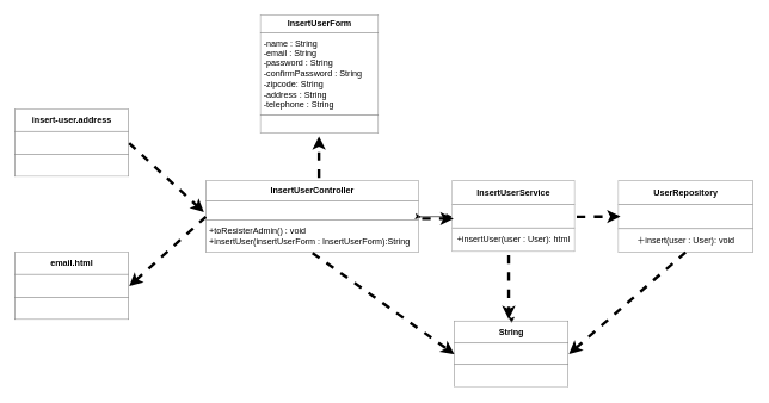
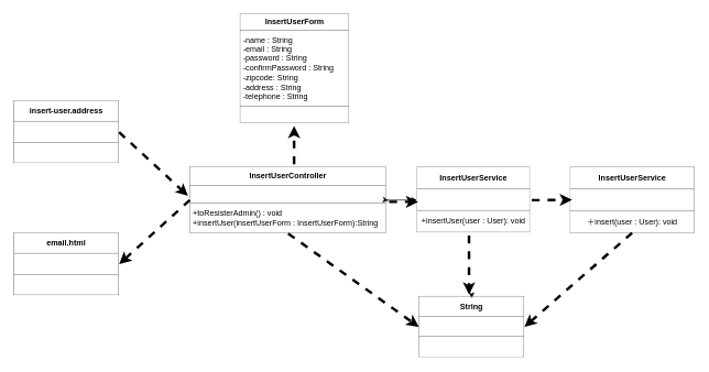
  <mxCell id="0" />
  <mxCell id="1" parent="0" />
- <mxCell id="2" value="&lt;table border=&quot;1&quot; width=&quot;100%&quot; cellpadding=&quot;4&quot; style=&quot;width: 100% ; height: 100% ; border-collapse: collapse&quot;&gt;&lt;tbody&gt;&lt;tr&gt;&lt;th align=&quot;center&quot;&gt;InsertUserService&lt;/th&gt;&lt;/tr&gt;&lt;tr&gt;&lt;td align=&quot;center&quot;&gt;&lt;br&gt;&lt;/td&gt;&lt;/tr&gt;&lt;tr&gt;&lt;td align=&quot;center&quot;&gt;+insertUser(user : User): html&lt;br&gt;&lt;/td&gt;&lt;/tr&gt;&lt;/tbody&gt;&lt;/table&gt;" style="text;html=1;strokeColor=none;fillColor=none;overflow=fill;fontColor=#000000;" parent="1" vertex="1"><mxGeometry x="631" y="252" width="172" height="100" as="geometry" /></mxCell>
+ <mxCell id="2" value="&lt;table border=&quot;1&quot; width=&quot;100%&quot; cellpadding=&quot;4&quot; style=&quot;width: 100% ; height: 100% ; border-collapse: collapse&quot;&gt;&lt;tbody&gt;&lt;tr&gt;&lt;th align=&quot;center&quot;&gt;InsertUserService&lt;/th&gt;&lt;/tr&gt;&lt;tr&gt;&lt;td align=&quot;center&quot;&gt;&lt;br&gt;&lt;/td&gt;&lt;/tr&gt;&lt;tr&gt;&lt;td align=&quot;center&quot;&gt;+insertUser(user : User): void&lt;br&gt;&lt;/td&gt;&lt;/tr&gt;&lt;/tbody&gt;&lt;/table&gt;" style="text;html=1;strokeColor=none;fillColor=none;overflow=fill;fontColor=#000000;" parent="1" vertex="1"><mxGeometry x="631" y="252" width="172" height="100" as="geometry" /></mxCell>
  <mxCell id="3" style="edgeStyle=none;html=1;" parent="1" source="4" edge="1"><mxGeometry relative="1" as="geometry"><mxPoint x="714" y="451" as="targetPoint" /></mxGeometry></mxCell>
  <mxCell id="4" value="&lt;table border=&quot;1&quot; width=&quot;100%&quot; cellpadding=&quot;4&quot; style=&quot;width: 100% ; height: 100% ; border-collapse: collapse&quot;&gt;&lt;tbody&gt;&lt;tr&gt;&lt;th align=&quot;center&quot;&gt;String&lt;/th&gt;&lt;/tr&gt;&lt;tr&gt;&lt;td align=&quot;center&quot;&gt;&lt;br&gt;&lt;/td&gt;&lt;/tr&gt;&lt;tr&gt;&lt;td align=&quot;center&quot;&gt;&lt;br&gt;&lt;/td&gt;&lt;/tr&gt;&lt;/tbody&gt;&lt;/table&gt;" style="text;html=1;strokeColor=none;fillColor=none;overflow=fill;fontColor=#000000;" parent="1" vertex="1"><mxGeometry x="634" y="448" width="160" height="93" as="geometry" /></mxCell>
- <mxCell id="5" value="&lt;table border=&quot;1&quot; width=&quot;100%&quot; cellpadding=&quot;4&quot; style=&quot;width: 100% ; height: 100% ; border-collapse: collapse&quot;&gt;&lt;tbody&gt;&lt;tr&gt;&lt;th align=&quot;center&quot;&gt;UserRepository&lt;/th&gt;&lt;/tr&gt;&lt;tr&gt;&lt;td align=&quot;center&quot;&gt;&lt;br&gt;&lt;/td&gt;&lt;/tr&gt;&lt;tr&gt;&lt;td align=&quot;center&quot;&gt;＋insert(user : User): void&lt;/td&gt;&lt;/tr&gt;&lt;/tbody&gt;&lt;/table&gt;" style="text;html=1;strokeColor=none;fillColor=none;overflow=fill;fontColor=#000000;" parent="1" vertex="1"><mxGeometry x="863" y="252" width="189" height="101" as="geometry" /></mxCell>
+ <mxCell id="5" value="&lt;table border=&quot;1&quot; width=&quot;100%&quot; cellpadding=&quot;4&quot; style=&quot;width: 100% ; height: 100% ; border-collapse: collapse&quot;&gt;&lt;tbody&gt;&lt;tr&gt;&lt;th align=&quot;center&quot;&gt;InsertUserService&lt;/th&gt;&lt;/tr&gt;&lt;tr&gt;&lt;td align=&quot;center&quot;&gt;&lt;br&gt;&lt;/td&gt;&lt;/tr&gt;&lt;tr&gt;&lt;td align=&quot;center&quot;&gt;＋insert(user : User): void&lt;/td&gt;&lt;/tr&gt;&lt;/tbody&gt;&lt;/table&gt;" style="text;html=1;strokeColor=none;fillColor=none;overflow=fill;fontColor=#000000;" parent="1" vertex="1"><mxGeometry x="863" y="252" width="189" height="101" as="geometry" /></mxCell>
  <mxCell id="6" value="" style="edgeStyle=none;html=1;" parent="1" source="8" target="2" edge="1"><mxGeometry relative="1" as="geometry" /></mxCell>
  <mxCell id="7" style="edgeStyle=none;html=1;exitX=1;exitY=0.5;exitDx=0;exitDy=0;" parent="1" source="8" edge="1"><mxGeometry relative="1" as="geometry"><mxPoint x="588" y="303" as="targetPoint" /></mxGeometry></mxCell>
  <mxCell id="8" value="&lt;table border=&quot;1&quot; width=&quot;100%&quot; cellpadding=&quot;4&quot; style=&quot;width: 100% ; height: 100% ; border-collapse: collapse&quot;&gt;&lt;tbody&gt;&lt;tr&gt;&lt;th align=&quot;center&quot;&gt;InsertUserController&lt;/th&gt;&lt;/tr&gt;&lt;tr&gt;&lt;td align=&quot;center&quot;&gt;&lt;br&gt;&lt;/td&gt;&lt;/tr&gt;&lt;tr&gt;&lt;td&gt;+toResisterAdmin() : void&lt;br&gt;+insertUser(insertUserForm : InsertUserForm):String&lt;br&gt;&lt;/td&gt;&lt;/tr&gt;&lt;/tbody&gt;&lt;/table&gt;" style="text;html=1;strokeColor=none;fillColor=none;overflow=fill;fontColor=#000000;" parent="1" vertex="1"><mxGeometry x="287" y="252" width="298" height="101" as="geometry" /></mxCell>
  <mxCell id="9" value="&lt;table border=&quot;1&quot; width=&quot;100%&quot; cellpadding=&quot;4&quot; style=&quot;width: 100% ; height: 100% ; border-collapse: collapse&quot;&gt;&lt;tbody&gt;&lt;tr&gt;&lt;th align=&quot;center&quot;&gt;insert-user.address&lt;br&gt;&lt;/th&gt;&lt;/tr&gt;&lt;tr&gt;&lt;td align=&quot;center&quot;&gt;&lt;br&gt;&lt;/td&gt;&lt;/tr&gt;&lt;tr&gt;&lt;td align=&quot;center&quot;&gt;&lt;br&gt;&lt;/td&gt;&lt;/tr&gt;&lt;/tbody&gt;&lt;/table&gt;" style="text;html=1;strokeColor=none;fillColor=none;overflow=fill;fontColor=#000000;" parent="1" vertex="1"><mxGeometry x="20" y="152" width="160" height="95" as="geometry" /></mxCell>
  <mxCell id="10" style="edgeStyle=none;html=1;dashed=1;fontColor=#000000;strokeColor=#000000;strokeWidth=4;exitX=0;exitY=0.5;exitDx=0;exitDy=0;entryX=1;entryY=0.5;entryDx=0;entryDy=0;" parent="1" source="8" target="18" edge="1"><mxGeometry relative="1" as="geometry"><mxPoint x="192" y="302" as="sourcePoint" /><mxPoint x="305" y="389" as="targetPoint" /></mxGeometry></mxCell>
  <mxCell id="11" value="&lt;table border=&quot;1&quot; width=&quot;100%&quot; cellpadding=&quot;4&quot; style=&quot;width: 100% ; height: 100% ; border-collapse: collapse&quot;&gt;&lt;tbody&gt;&lt;tr&gt;&lt;th align=&quot;center&quot;&gt;InsertUserForm&lt;/th&gt;&lt;/tr&gt;&lt;tr&gt;&lt;td&gt;-name : String&lt;br&gt;-email&amp;nbsp;: String&lt;br&gt;-password&amp;nbsp;: String&lt;br&gt;-confirmPassword : String&lt;br&gt;-zipcode: String&lt;br&gt;-address&amp;nbsp;: String&lt;br&gt;-telephone&amp;nbsp;: String&lt;/td&gt;&lt;/tr&gt;&lt;tr&gt;&lt;td align=&quot;center&quot;&gt;&lt;br&gt;&lt;/td&gt;&lt;/tr&gt;&lt;/tbody&gt;&lt;/table&gt;" style="text;html=1;strokeColor=none;fillColor=none;overflow=fill;fontColor=#000000;" parent="1" vertex="1"><mxGeometry x="363" y="20" width="166" height="166" as="geometry" /></mxCell>
  <mxCell id="12" style="edgeStyle=none;html=1;dashed=1;fontColor=#000000;strokeColor=#000000;strokeWidth=4;" parent="1" edge="1"><mxGeometry relative="1" as="geometry"><mxPoint x="445" y="248" as="sourcePoint" /><mxPoint x="445" y="190" as="targetPoint" /></mxGeometry></mxCell>
  <mxCell id="13" style="edgeStyle=none;html=1;dashed=1;fontColor=#000000;strokeColor=#000000;strokeWidth=4;" parent="1" edge="1"><mxGeometry relative="1" as="geometry"><mxPoint x="589" y="305" as="sourcePoint" /><mxPoint x="633" y="305" as="targetPoint" /></mxGeometry></mxCell>
  <mxCell id="14" style="edgeStyle=none;html=1;dashed=1;fontColor=#000000;strokeColor=#000000;strokeWidth=4;" parent="1" edge="1"><mxGeometry relative="1" as="geometry"><mxPoint x="805" y="302.5" as="sourcePoint" /><mxPoint x="866" y="302" as="targetPoint" /></mxGeometry></mxCell>
  <mxCell id="15" style="edgeStyle=none;html=1;entryX=0;entryY=0.5;entryDx=0;entryDy=0;dashed=1;fontColor=#000000;strokeColor=#000000;strokeWidth=4;" parent="1" edge="1"><mxGeometry relative="1" as="geometry"><mxPoint x="710" y="356" as="sourcePoint" /><mxPoint x="710" y="445.5" as="targetPoint" /></mxGeometry></mxCell>
  <mxCell id="16" style="edgeStyle=none;html=1;entryX=1;entryY=0.5;entryDx=0;entryDy=0;dashed=1;fontColor=#000000;strokeColor=#000000;strokeWidth=4;" parent="1" target="4" edge="1"><mxGeometry relative="1" as="geometry"><mxPoint x="957" y="352" as="sourcePoint" /><mxPoint x="957" y="441.5" as="targetPoint" /></mxGeometry></mxCell>
  <mxCell id="17" style="edgeStyle=none;html=1;dashed=1;fontColor=#000000;strokeColor=#000000;strokeWidth=4;exitX=0.5;exitY=1;exitDx=0;exitDy=0;entryX=0;entryY=0.5;entryDx=0;entryDy=0;" parent="1" source="8" target="4" edge="1"><mxGeometry relative="1" as="geometry"><mxPoint x="467.5" y="459" as="sourcePoint" /><mxPoint x="467" y="398" as="targetPoint" /></mxGeometry></mxCell>
  <mxCell id="18" value="&lt;table border=&quot;1&quot; width=&quot;100%&quot; cellpadding=&quot;4&quot; style=&quot;width: 100% ; height: 100% ; border-collapse: collapse&quot;&gt;&lt;tbody&gt;&lt;tr&gt;&lt;th align=&quot;center&quot;&gt;email.html&lt;br&gt;&lt;/th&gt;&lt;/tr&gt;&lt;tr&gt;&lt;td align=&quot;center&quot;&gt;&lt;br&gt;&lt;/td&gt;&lt;/tr&gt;&lt;tr&gt;&lt;td align=&quot;center&quot;&gt;&lt;br&gt;&lt;/td&gt;&lt;/tr&gt;&lt;/tbody&gt;&lt;/table&gt;" style="text;html=1;strokeColor=none;fillColor=none;overflow=fill;fontColor=#000000;" parent="1" vertex="1"><mxGeometry x="20" y="352" width="160" height="95" as="geometry" /></mxCell>
  <mxCell id="19" style="edgeStyle=none;html=1;dashed=1;fontColor=#000000;strokeColor=#000000;strokeWidth=4;exitX=1;exitY=0.5;exitDx=0;exitDy=0;entryX=-0.009;entryY=0.436;entryDx=0;entryDy=0;entryPerimeter=0;" parent="1" source="9" target="8" edge="1"><mxGeometry relative="1" as="geometry"><mxPoint x="293" y="49" as="sourcePoint" /><mxPoint x="162" y="130" as="targetPoint" /><Array as="points" /></mxGeometry></mxCell>
